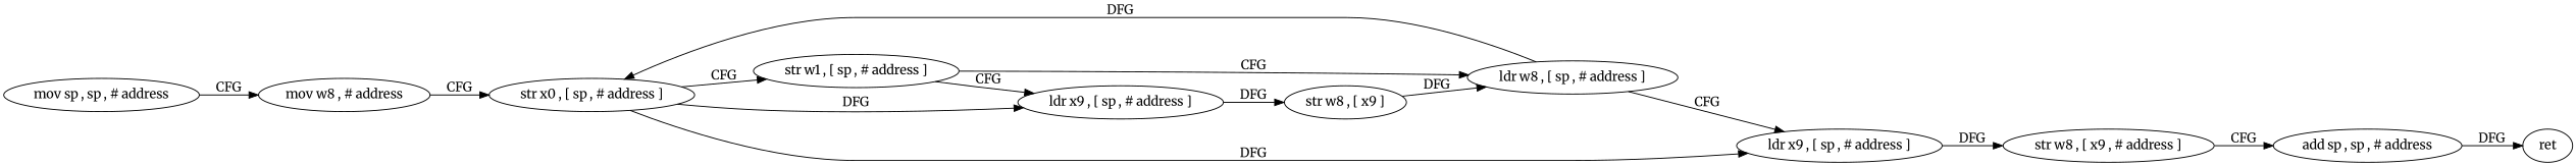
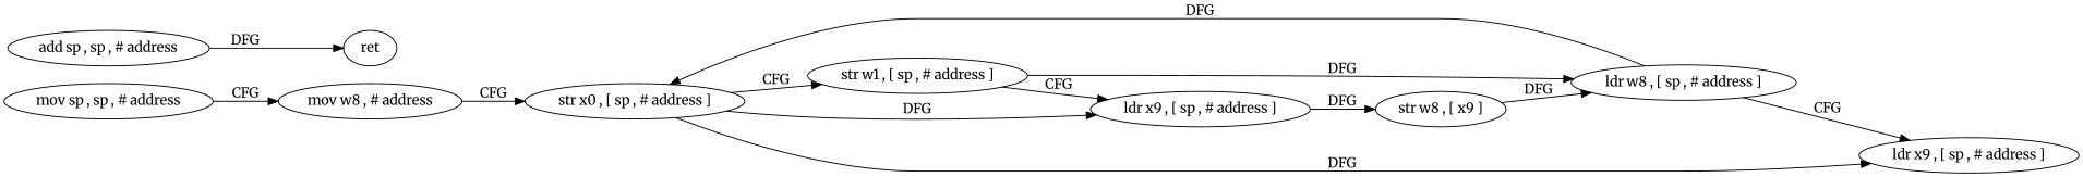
  digraph {
    fontname=Merriweather
    rankdir=LR
    node [fontname=Merriweather]
    edge [fontname=Merriweather]
    n1 [label="mov sp , sp , # address"]
    n2 [label="mov w8 , # address"]
    n3 [label="str x0 , [ sp , # address ]"]
    n4 [label="str w1 , [ sp , # address ]"]
    n5 [label="ldr x9 , [ sp , # address ]"]
    n6 [label="ldr x9 , [ sp , # address ]"]
    n7 [label="ldr w8 , [ sp , # address ]"]
    n8 [label="str w8 , [ x9 ]"]
-   n9 [label="str w8 , [ x9 , # address ]"]
    n10 [label="add sp , sp , # address"]
    n11 [label=ret]
    n1 -> n2 [label=CFG]
    n2 -> n3 [label=CFG]
    n3 -> n4 [label=CFG]
    n3 -> n5 [label=DFG]
    n3 -> n6 [label=DFG]
    n4 -> n5 [label=CFG]
-   n4 -> n7 [label=CFG]
+   n4 -> n7 [label=DFG]
    n5 -> n8 [label=DFG]
-   n6 -> n9 [label=DFG]
    n7 -> n3 [label=DFG]
    n7 -> n6 [label=CFG]
    n8 -> n7 [label=DFG]
-   n9 -> n10 [label=CFG]
    n10 -> n11 [label=DFG]
  }
